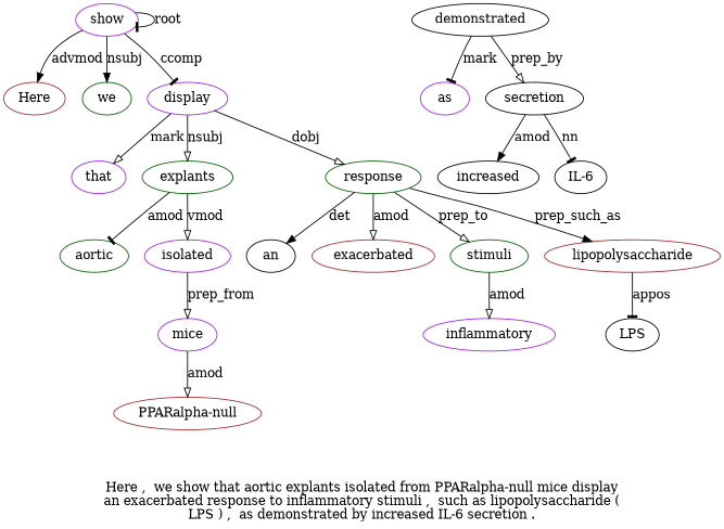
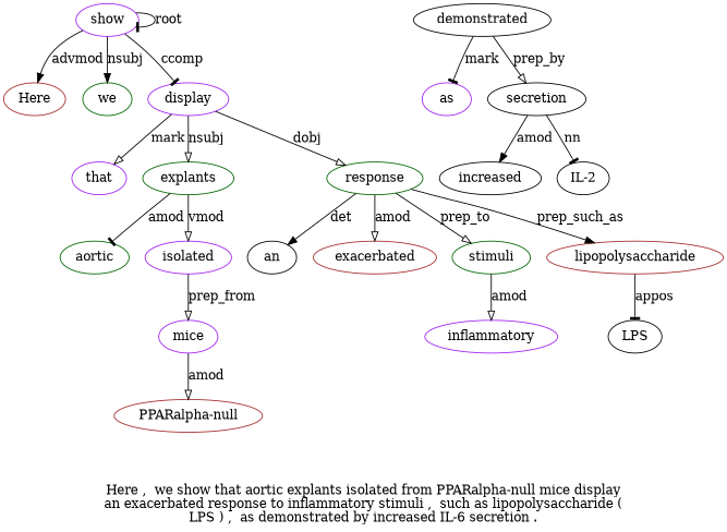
  digraph {
    label="Here ,  we show that aortic explants isolated from PPARalpha-null mice display\nan exacerbated response to inflammatory stimuli ,  such as lipopolysaccharide (\nLPS ) ,  as demonstrated by increased IL-6 secretion ."
    node [color=purple fillcolor=white style=filled]
    edge [arrowhead=onormal]
    n1 [label=show]
    n2 [color=brown label=Here]
    n3 [color=darkgreen label=we]
    n4 [label=display]
    n5 [label=that]
    n6 [color=darkgreen label=explants]
    n7 [color=darkgreen label=response]
    n8 [color=darkgreen label=aortic]
    n9 [label=isolated]
    n10 [color=black label=an]
    n11 [color=brown label=exacerbated]
    n12 [color=darkgreen label=stimuli]
    n13 [color=brown label=lipopolysaccharide]
    n14 [label=mice]
    n15 [color=brown label="PPARalpha-null"]
    n16 [label=inflammatory]
    n17 [color=black label=LPS]
    n18 [color=black label=demonstrated]
    n19 [label=as]
    n20 [color=black label=secretion]
    n21 [color=black label=increased]
-   n22 [color=black label="IL-6"]
+   n22 [color=black label="IL-2"]
    n1 -> n1 [arrowhead=tee label=root]
    n1 -> n2 [arrowhead=normal label=advmod]
    n1 -> n3 [arrowhead=normal label=nsubj]
    n1 -> n4 [arrowhead=tee label=ccomp]
    n4 -> n5 [label=mark]
    n4 -> n6 [label=nsubj]
    n4 -> n7 [label=dobj]
    n6 -> n8 [arrowhead=tee label=amod]
    n6 -> n9 [label=vmod]
    n7 -> n10 [arrowhead=normal label=det]
    n7 -> n11 [label=amod]
    n7 -> n12 [label=prep_to]
    n7 -> n13 [arrowhead=normal label=prep_such_as]
    n9 -> n14 [label=prep_from]
    n12 -> n16 [label=amod]
    n13 -> n17 [arrowhead=tee label=appos]
    n14 -> n15 [label=amod]
    n18 -> n19 [arrowhead=tee label=mark]
    n18 -> n20 [label=prep_by]
    n20 -> n21 [arrowhead=normal label=amod]
    n20 -> n22 [arrowhead=tee label=nn]
  }
